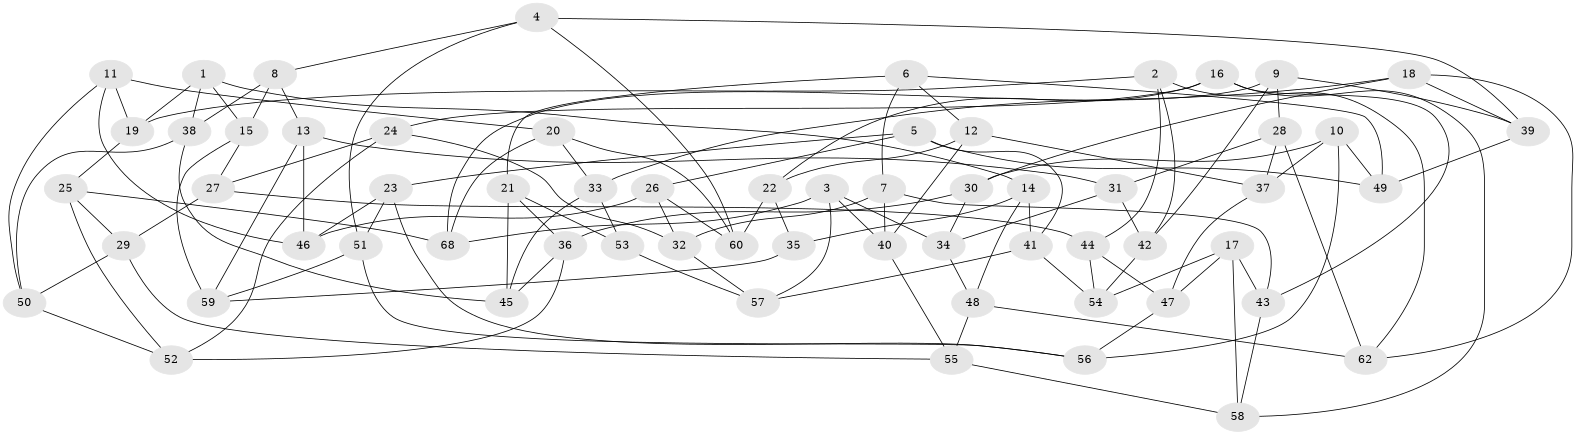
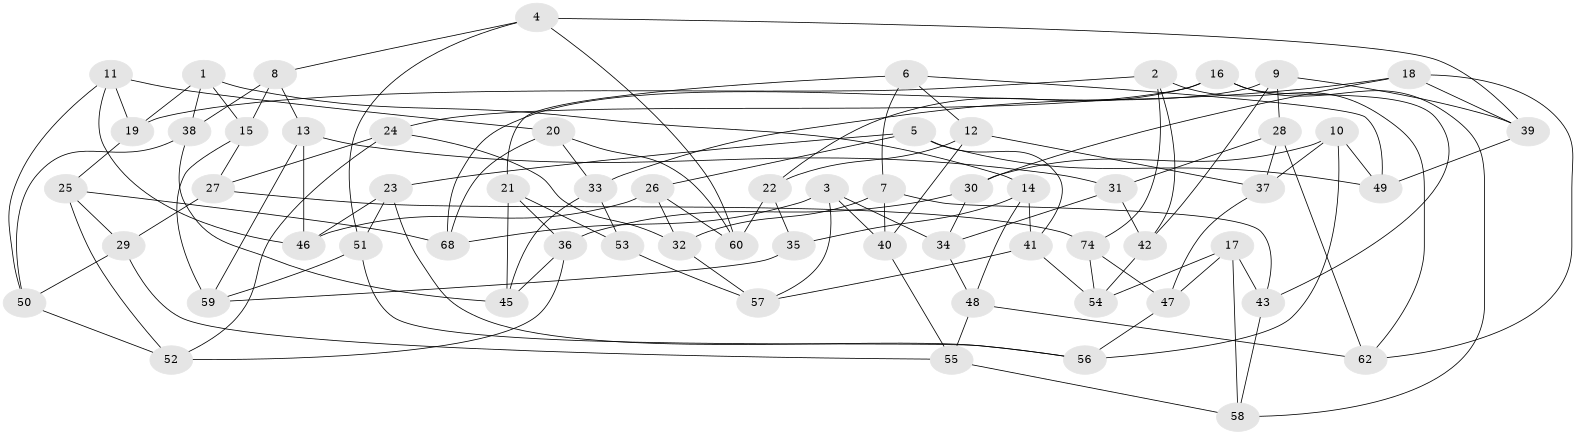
  graph {
    node [color=gray90 style=filled]
    1
    14
    15
    19
    38
    41
    35
    48
    59
    27
    25
    50
    45
    2
    42
-   44
+   44 [label=74]
    62
    54
    47
    3
    34
    40
    57
    n24 [label=68]
    55
    4
    8
    39
    51
    60
    13
    49
    56
    5
    23
    26
    46
    32
    6
    7
    12
    21
    43
    37
    22
    36
    53
    58
    31
    9
    28
    10
    30
    11
    20
    33
    52
    29
    16
    24
    17
    18
    1 -- 14
    1 -- 15
    1 -- 19
    1 -- 38
    14 -- 41
    14 -- 35
    14 -- 48
    15 -- 59
    15 -- 27
    19 -- 25
    38 -- 50
    38 -- 45
    41 -- 54
    41 -- 57
    35 -- 59
    48 -- 62
    48 -- 55
    27 -- 44
    27 -- 29
    25 -- n24
    25 -- 52
    25 -- 29
    50 -- 52
    2 -- 19
    2 -- 42
    2 -- 44
    2 -- 62
    42 -- 54
    44 -- 54
    44 -- 47
    47 -- 56
    3 -- 34
    3 -- 40
    3 -- 57
    3 -- n24
    34 -- 48
    40 -- 55
    55 -- 58
    4 -- 8
    4 -- 39
    4 -- 51
    4 -- 60
    8 -- 15
    8 -- 38
    8 -- 13
    39 -- 49
    51 -- 59
    51 -- 56
    13 -- 59
    13 -- 46
    13 -- 31
    5 -- 41
    5 -- 49
    5 -- 23
    5 -- 26
    23 -- 51
    23 -- 56
    23 -- 46
    26 -- 60
    26 -- 46
    26 -- 32
    32 -- 57
    6 -- 49
    6 -- 7
    6 -- 12
    6 -- 21
    7 -- 40
    7 -- 32
    7 -- 43
    12 -- 40
    12 -- 37
    12 -- 22
    21 -- 45
    21 -- 36
    21 -- 53
    43 -- 58
    37 -- 47
    22 -- 35
    22 -- 60
    36 -- 45
    36 -- 52
    53 -- 57
    31 -- 42
    31 -- 34
    9 -- 42
    9 -- n24
    9 -- 39
    9 -- 28
    28 -- 62
    28 -- 37
    28 -- 31
    10 -- 49
    10 -- 56
    10 -- 37
    10 -- 30
    30 -- 34
    30 -- 36
    11 -- 19
    11 -- 50
    11 -- 46
    11 -- 20
    20 -- n24
    20 -- 60
    20 -- 33
    33 -- 45
    33 -- 53
    29 -- 50
    29 -- 55
    16 -- 43
    16 -- 22
    16 -- 58
    16 -- 24
    24 -- 27
    24 -- 32
    24 -- 52
    17 -- 54
    17 -- 47
    17 -- 43
    17 -- 58
    18 -- 62
    18 -- 39
    18 -- 30
    18 -- 33
  }
